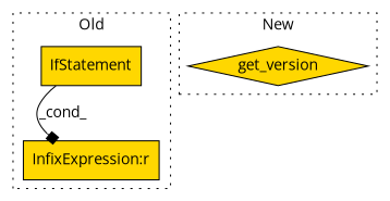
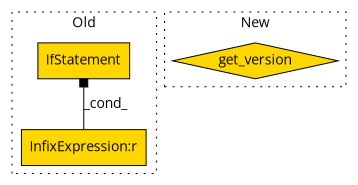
  digraph {
    fontname="Open Sans"
    node [shape=box style=filled fillcolor=gold fontname="Open Sans"]
    n1 [a=25 l="4,2" label=IfStatement s="848,873"]
    n2 [a=27 l=4 label="InfixExpression:r" s=864]
    n3 [a=32 l=13 label=get_version s=1017 shape=diamond]
    subgraph cluster_1 {
      label=Old
      style=dotted
      n1
      n2
    }
    subgraph cluster_2 {
      label=New
      style=dotted
      n3
    }
-   n1 -> n2 [label=_cond_ arrowhead=box fontname="Open Sans"]
+   n2 -> n1 [label=_cond_ arrowhead=box fontname="Open Sans"]
  }
